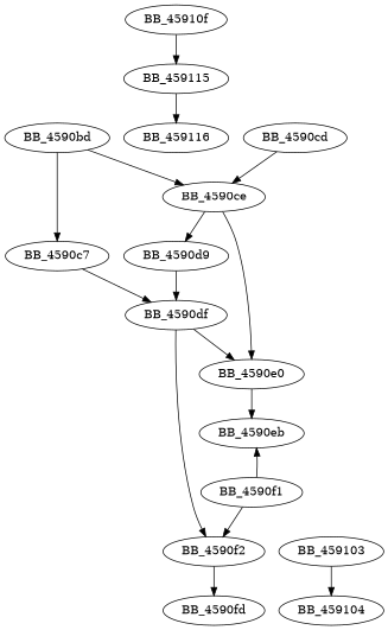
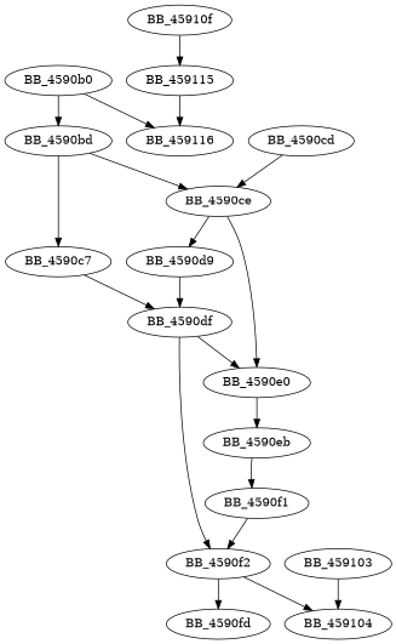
  digraph {
+   BB_4590b0
    BB_4590bd
    BB_459116
    BB_4590c7
    BB_4590ce
    BB_4590df
    BB_4590d9
    BB_4590e0
    BB_4590cd
    BB_4590eb
    BB_4590f2
    BB_4590f1
    BB_4590fd
    BB_459104
    BB_459103
    BB_45910f
    BB_459115
+   BB_4590b0 -> BB_4590bd
+   BB_4590b0 -> BB_459116
    BB_4590bd -> BB_4590c7
    BB_4590bd -> BB_4590ce
    BB_4590c7 -> BB_4590df
    BB_4590ce -> BB_4590d9
    BB_4590ce -> BB_4590e0
    BB_4590df -> BB_4590e0
    BB_4590df -> BB_4590f2
    BB_4590d9 -> BB_4590df
    BB_4590e0 -> BB_4590eb
    BB_4590cd -> BB_4590ce
-   BB_4590f1 -> BB_4590eb
+   BB_4590eb -> BB_4590f1
    BB_4590f2 -> BB_4590fd
+   BB_4590f2 -> BB_459104
    BB_4590f1 -> BB_4590f2
    BB_459103 -> BB_459104
    BB_45910f -> BB_459115
    BB_459115 -> BB_459116
  }
